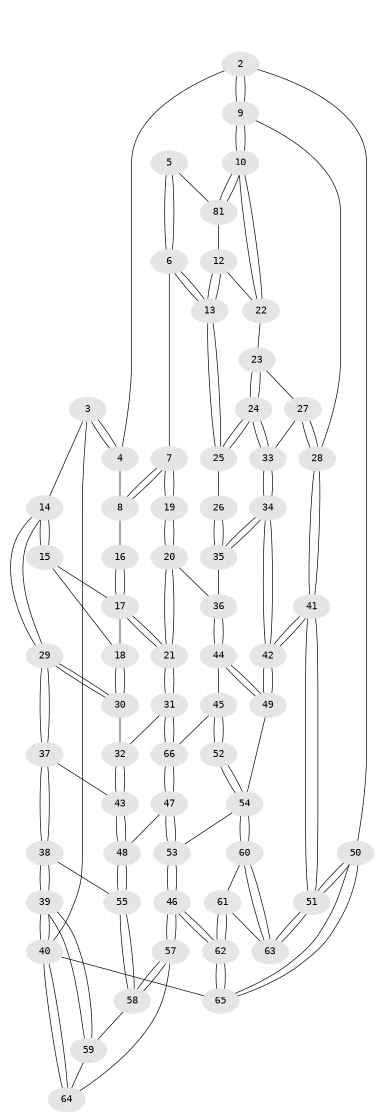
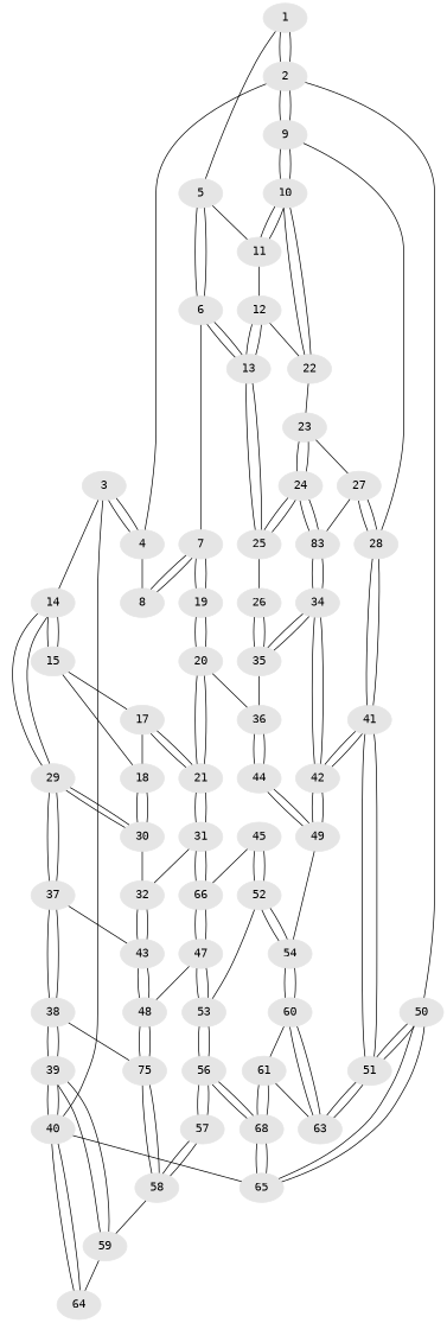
  graph {
    fontname="DejaVu Sans Mono"
    node [color=gray90 fontname="DejaVu Sans Mono" style=filled]
    edge [fontname="DejaVu Sans Mono"]
+   1
    2
    5
    9
    50
    4
    6
-   11 [label=81]
+   11
    3
    14
    40
    10
    28
    65
    51
    8
    15
    29
    64
-   16
    7
    13
    12
    19
    25
    20
    17
    22
    41
    23
    26
    18
    30
    37
    21
    31
    32
    36
    35
    44
    n41 [label=66]
    24
    27
-   33
+   33 [label=83]
    34
    42
    43
    38
    47
    48
    49
    45
    39
-   55
+   55 [label=75]
    59
    58
    63
    54
    52
    53
-   56 [label=46]
+   56
    60
    57
-   62
+   62 [label=68]
    61
+   1 -- 2
+   1 -- 2
+   1 -- 5
    2 -- 9
    2 -- 9
    2 -- 50
    2 -- 4
    5 -- 6
    5 -- 6
    5 -- 11
    9 -- 10
    9 -- 10
    9 -- 28
    50 -- 65
    50 -- 65
    50 -- 51
    50 -- 51
    4 -- 8
    6 -- 7
    6 -- 13
    6 -- 13
    11 -- 12
    3 -- 4
    3 -- 4
    3 -- 14
    3 -- 40
    14 -- 15
    14 -- 15
    14 -- 29
    14 -- 29
    40 -- 65
    40 -- 64
    40 -- 64
    10 -- 11
    10 -- 11
    10 -- 22
    10 -- 22
    28 -- 41
    28 -- 41
    51 -- 63
    51 -- 63
-   8 -- 16
    15 -- 17
    15 -- 18
    29 -- 30
    29 -- 30
    29 -- 37
    29 -- 37
-   16 -- 17
-   16 -- 17
    7 -- 8
    7 -- 8
    7 -- 19
    7 -- 19
    13 -- 25
    13 -- 25
    12 -- 13
    12 -- 13
    12 -- 22
    19 -- 20
    19 -- 20
    25 -- 26
    20 -- 21
    20 -- 21
    20 -- 36
    17 -- 18
    17 -- 21
    17 -- 21
    22 -- 23
    41 -- 51
    41 -- 51
    41 -- 42
    41 -- 42
    23 -- 24
    23 -- 24
    23 -- 27
    26 -- 35
    26 -- 35
    18 -- 30
    18 -- 30
    30 -- 32
    37 -- 43
    37 -- 38
    37 -- 38
    21 -- 31
    21 -- 31
    31 -- 32
    31 -- n41
    31 -- n41
    32 -- 43
    32 -- 43
    36 -- 44
    36 -- 44
    35 -- 36
    44 -- 49
    44 -- 49
-   44 -- 45
    n41 -- 47
    n41 -- 47
    24 -- 25
    24 -- 25
    24 -- 33
    24 -- 33
    27 -- 28
    27 -- 28
    27 -- 33
    33 -- 34
    33 -- 34
    34 -- 35
    34 -- 35
    34 -- 42
    34 -- 42
    42 -- 49
    42 -- 49
    43 -- 48
    43 -- 48
    38 -- 39
    38 -- 39
    38 -- 55
    47 -- 48
    47 -- 53
    47 -- 53
    48 -- 55
    48 -- 55
    49 -- 54
    45 -- n41
    45 -- 52
    45 -- 52
    39 -- 40
    39 -- 40
    39 -- 59
    39 -- 59
    55 -- 58
    55 -- 58
    59 -- 64
    58 -- 59
    54 -- 60
    54 -- 60
    52 -- 54
    52 -- 54
-   54 -- 53
+   52 -- 53
    53 -- 56
    53 -- 56
    56 -- 57
    56 -- 57
    56 -- 62
    56 -- 62
    60 -- 63
    60 -- 63
    60 -- 61
-   57 -- 64
    57 -- 58
    57 -- 58
    62 -- 65
    62 -- 65
    61 -- 63
    61 -- 62
    61 -- 62
  }
